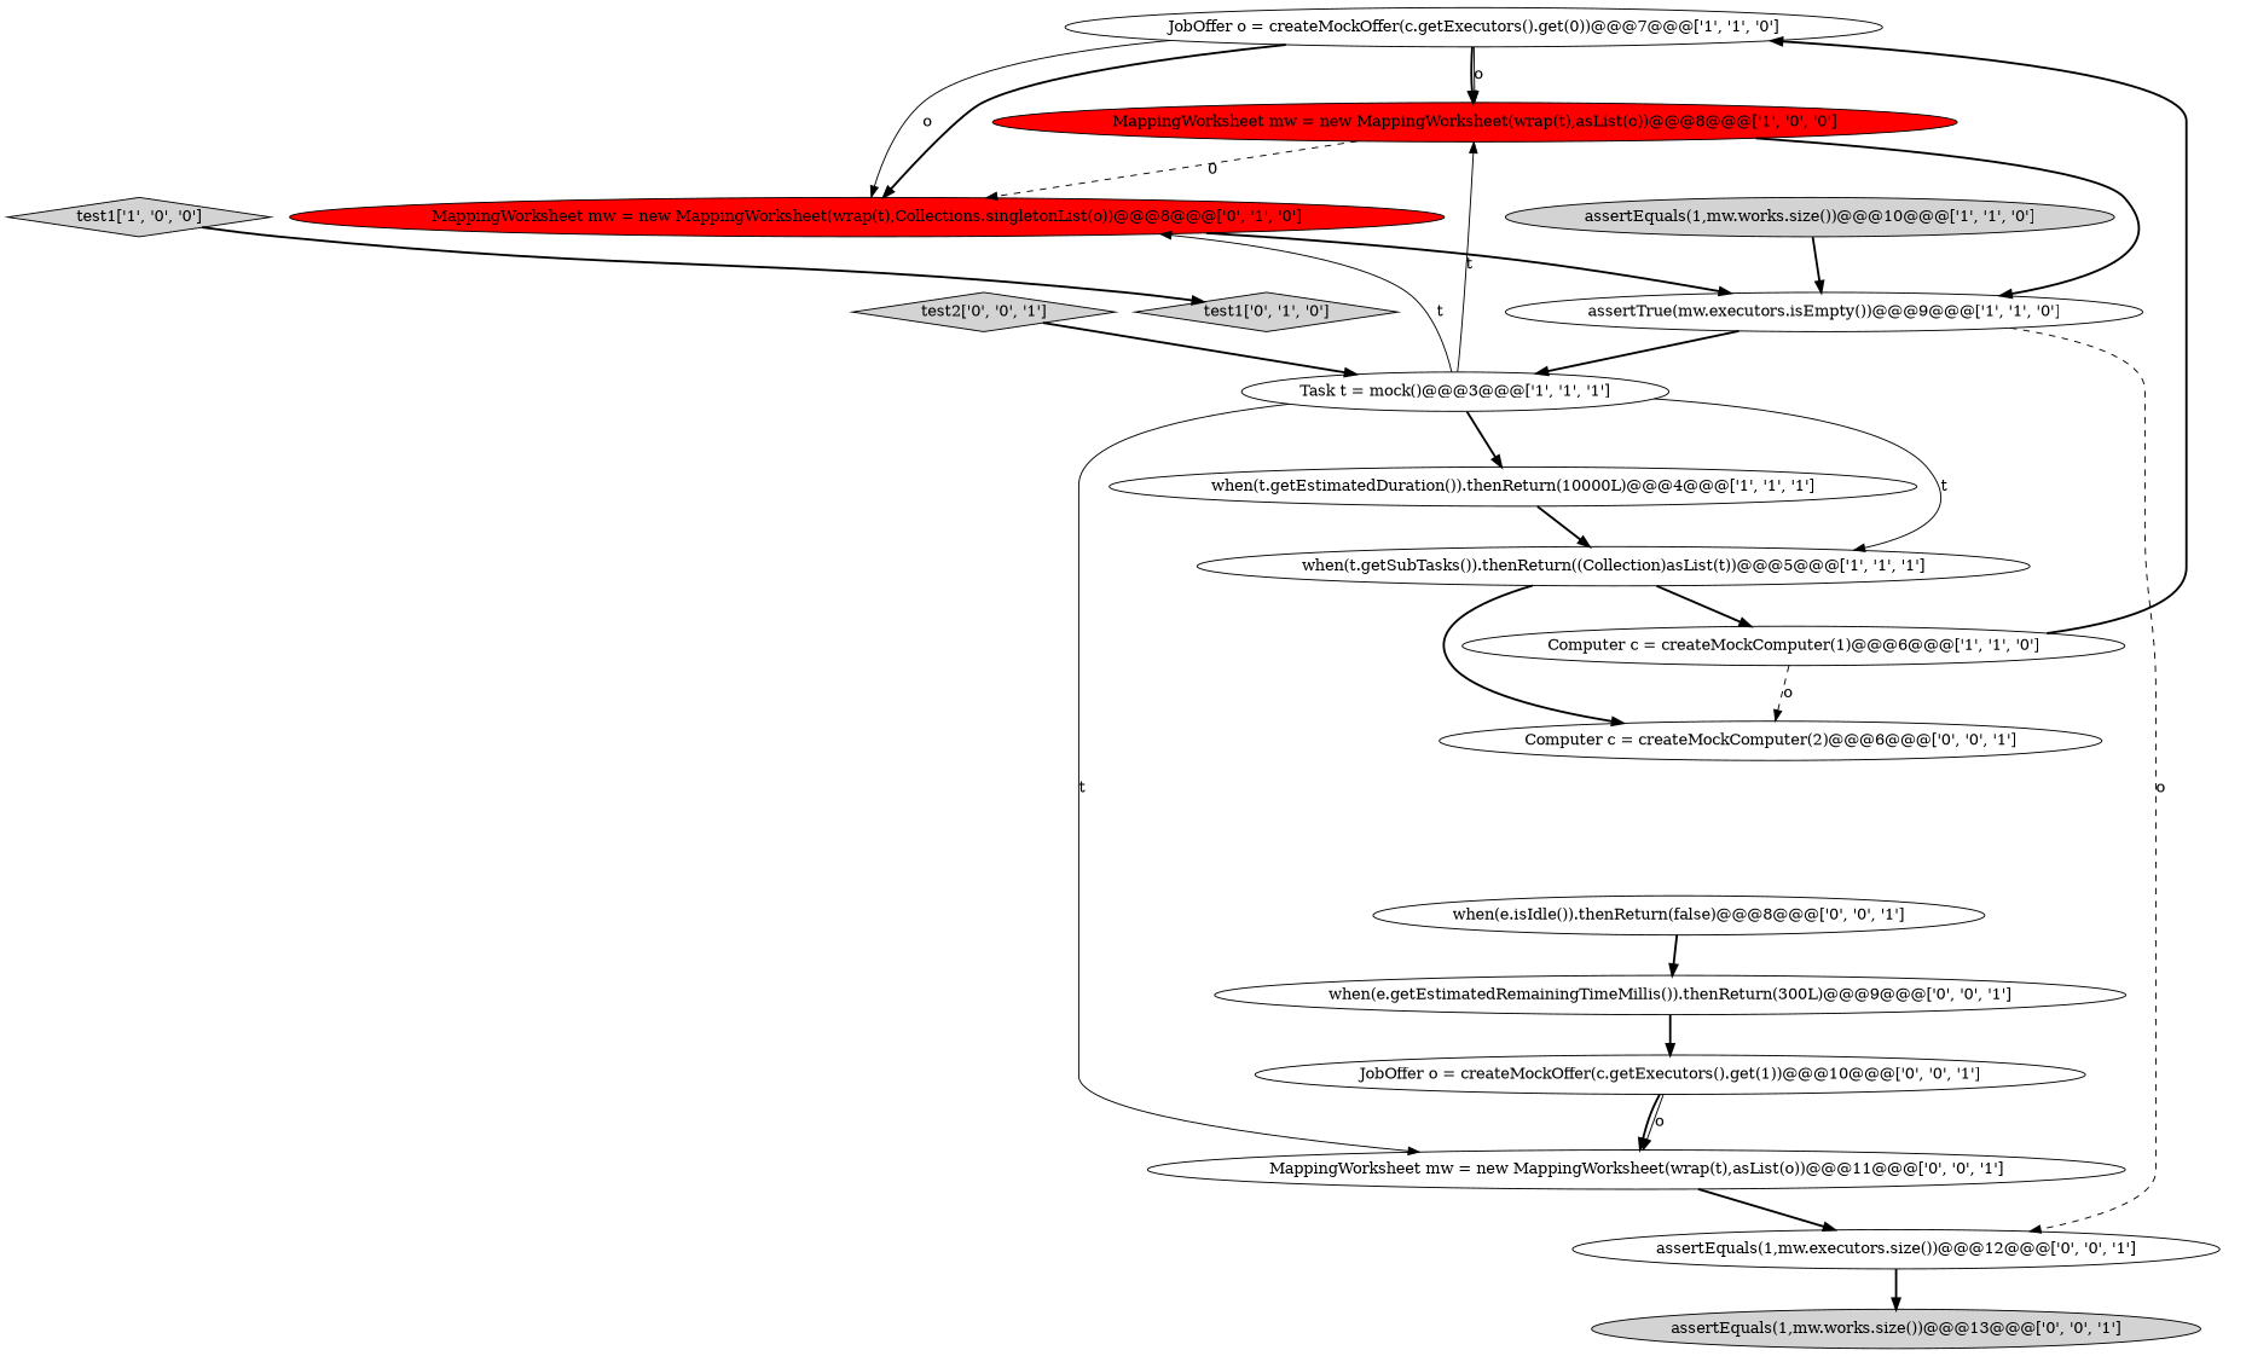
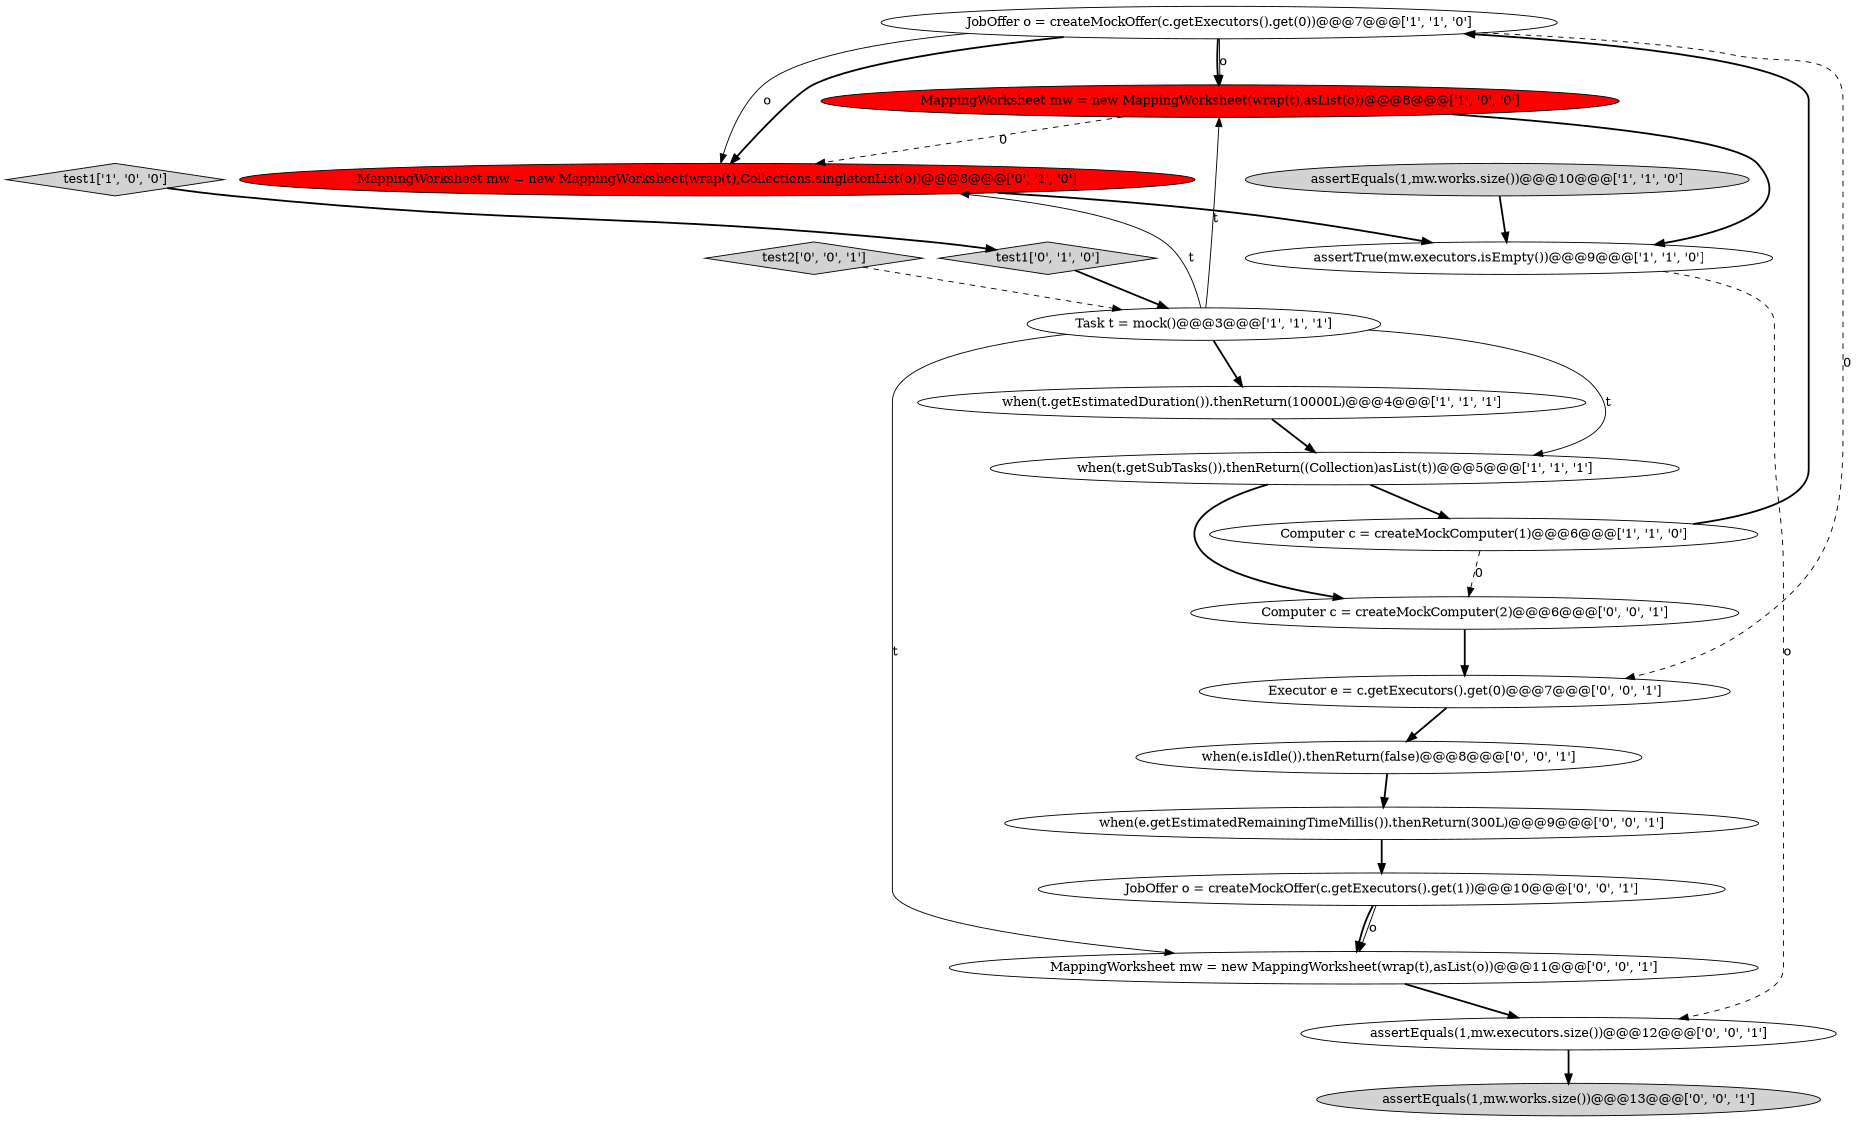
  digraph {
    node [fillcolor=white shape=ellipse style=filled]
    edge [style=bold]
    n1 [label="JobOffer o = createMockOffer(c.getExecutors().get(0))@@@7@@@['1', '1', '0']"]
    n2 [fillcolor=red label="MappingWorksheet mw = new MappingWorksheet(wrap(t),asList(o))@@@8@@@['1', '0', '0']"]
    n3 [fillcolor=red label="MappingWorksheet mw = new MappingWorksheet(wrap(t),Collections.singletonList(o))@@@8@@@['0', '1', '0']"]
+   n4 [label="Executor e = c.getExecutors().get(0)@@@7@@@['0', '0', '1']"]
    n5 [label="assertTrue(mw.executors.isEmpty())@@@9@@@['1', '1', '0']"]
    n6 [label="when(e.isIdle()).thenReturn(false)@@@8@@@['0', '0', '1']"]
    n7 [fillcolor=lightgray label="assertEquals(1,mw.works.size())@@@13@@@['0', '0', '1']"]
    n8 [label="assertEquals(1,mw.executors.size())@@@12@@@['0', '0', '1']"]
    n9 [label="when(t.getEstimatedDuration()).thenReturn(10000L)@@@4@@@['1', '1', '1']"]
    n10 [label="when(t.getSubTasks()).thenReturn((Collection)asList(t))@@@5@@@['1', '1', '1']"]
    n11 [label="Computer c = createMockComputer(1)@@@6@@@['1', '1', '0']"]
    n12 [label="Computer c = createMockComputer(2)@@@6@@@['0', '0', '1']"]
    n13 [fillcolor=lightgray label="test1['0', '1', '0']" shape=diamond]
    n14 [label="Task t = mock()@@@3@@@['1', '1', '1']"]
    n15 [label="MappingWorksheet mw = new MappingWorksheet(wrap(t),asList(o))@@@11@@@['0', '0', '1']"]
    n16 [label="when(e.getEstimatedRemainingTimeMillis()).thenReturn(300L)@@@9@@@['0', '0', '1']"]
    n17 [label="JobOffer o = createMockOffer(c.getExecutors().get(1))@@@10@@@['0', '0', '1']"]
    n18 [fillcolor=lightgray label="assertEquals(1,mw.works.size())@@@10@@@['1', '1', '0']"]
    n19 [fillcolor=lightgray label="test2['0', '0', '1']" shape=diamond]
    n20 [fillcolor=lightgray label="test1['1', '0', '0']" shape=diamond]
    n1 -> n2 [label=o style=solid]
    n1 -> n2
    n1 -> n3
    n1 -> n3 [label=o style=solid]
+   n1 -> n4 [label=0 style=dashed]
    n2 -> n3 [label=0 style=dashed]
    n2 -> n5
    n3 -> n5
+   n4 -> n6
    n5 -> n8 [label=o style=dashed]
    n6 -> n16
    n8 -> n7
    n9 -> n10
    n10 -> n11
    n10 -> n12
    n11 -> n1
-   n11 -> n12 [label=o style=dashed]
-   n5 -> n14
+   n11 -> n12 [label=0 style=dashed]
+   n12 -> n4
+   n13 -> n14
    n14 -> n2 [label=t style=solid]
    n14 -> n3 [label=t style=solid]
    n14 -> n9
    n14 -> n10 [label=t style=solid]
    n14 -> n15 [label=t style=solid]
    n15 -> n8
    n16 -> n17
    n17 -> n15
    n17 -> n15 [label=o style=solid]
    n18 -> n5
-   n19 -> n14
+   n19 -> n14 [style=dashed]
    n20 -> n13
  }
